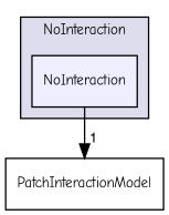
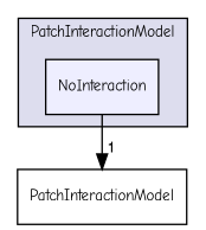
  digraph {
    compound=true
    fontname="Comic Neue"
    node [fontname="Comic Neue" fontsize=10 shape=box]
    n1 [fillcolor="#eeeeff" label=NoInteraction pencolor=black style=filled]
    n2 [label=PatchInteractionModel]
    subgraph cluster_1 {
      bgcolor="#ddddee"
      fontsize=10
-     label=NoInteraction
+     label=PatchInteractionModel
      pencolor=black
      n1
    }
    n1 -> n2 [headlabel=1 labeldistance=1.5 labelfontname=FreeSans labelfontsize=10 fontname="Comic Neue"]
  }
